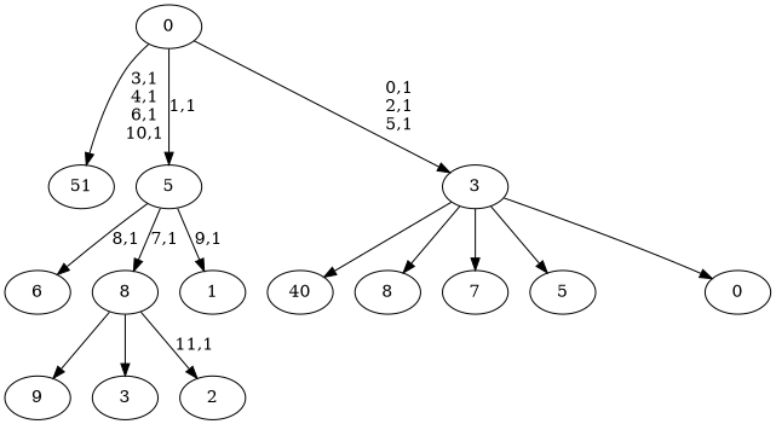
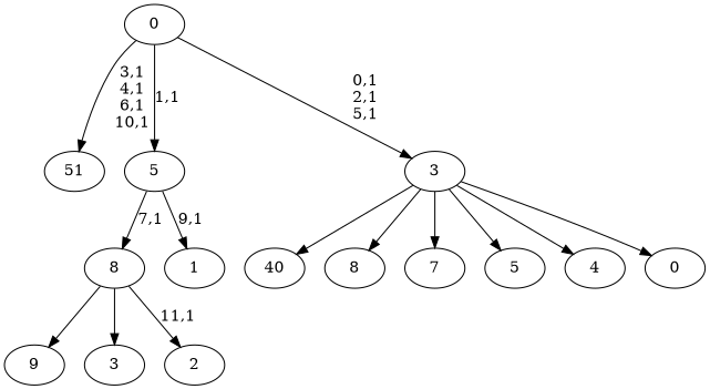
  digraph {
    n1 [label=51]
    n2 [label=40]
    n3 [label=9]
    n4 [label=8]
    n5 [label=7]
-   n6 [label=6]
    n7 [label=5]
+   n8 [label=4]
    n9 [label=3]
    n10 [label=2]
    8
    n12 [label=1]
    5
    n14 [label=0]
    3
    0
    8 -> n3
    8 -> n9
    8 -> n10 [label="11,1"]
-   5 -> n6 [label="8,1"]
    5 -> 8 [label="7,1"]
    5 -> n12 [label="9,1"]
    3 -> n2
    3 -> n4
    3 -> n5
    3 -> n7
+   3 -> n8
    3 -> n14
    0 -> n1 [label="3,1\n4,1\n6,1\n10,1"]
    0 -> 5 [label="1,1"]
    0 -> 3 [label="0,1\n2,1\n5,1"]
  }
